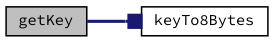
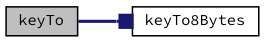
  digraph {
    rankdir=LR
    fontname="Source Code Pro"
    node [color=black fontname="Source Code Pro" fontsize=10 shape=record style=filled]
-   n1 [fillcolor=grey75 fontcolor=black height=0.2 label=getKey width=0.4]
+   n1 [fillcolor=grey75 fontcolor=black height=0.2 label=keyTo width=0.4]
    n2 [fillcolor=white height=0.2 label=keyTo8Bytes width=0.4]
    n1 -> n2 [color=midnightblue fontname="Source Code Pro" fontsize=10 labelfontname=Helvetica labelfontsize=10 style=bold arrowhead=box]
  }
